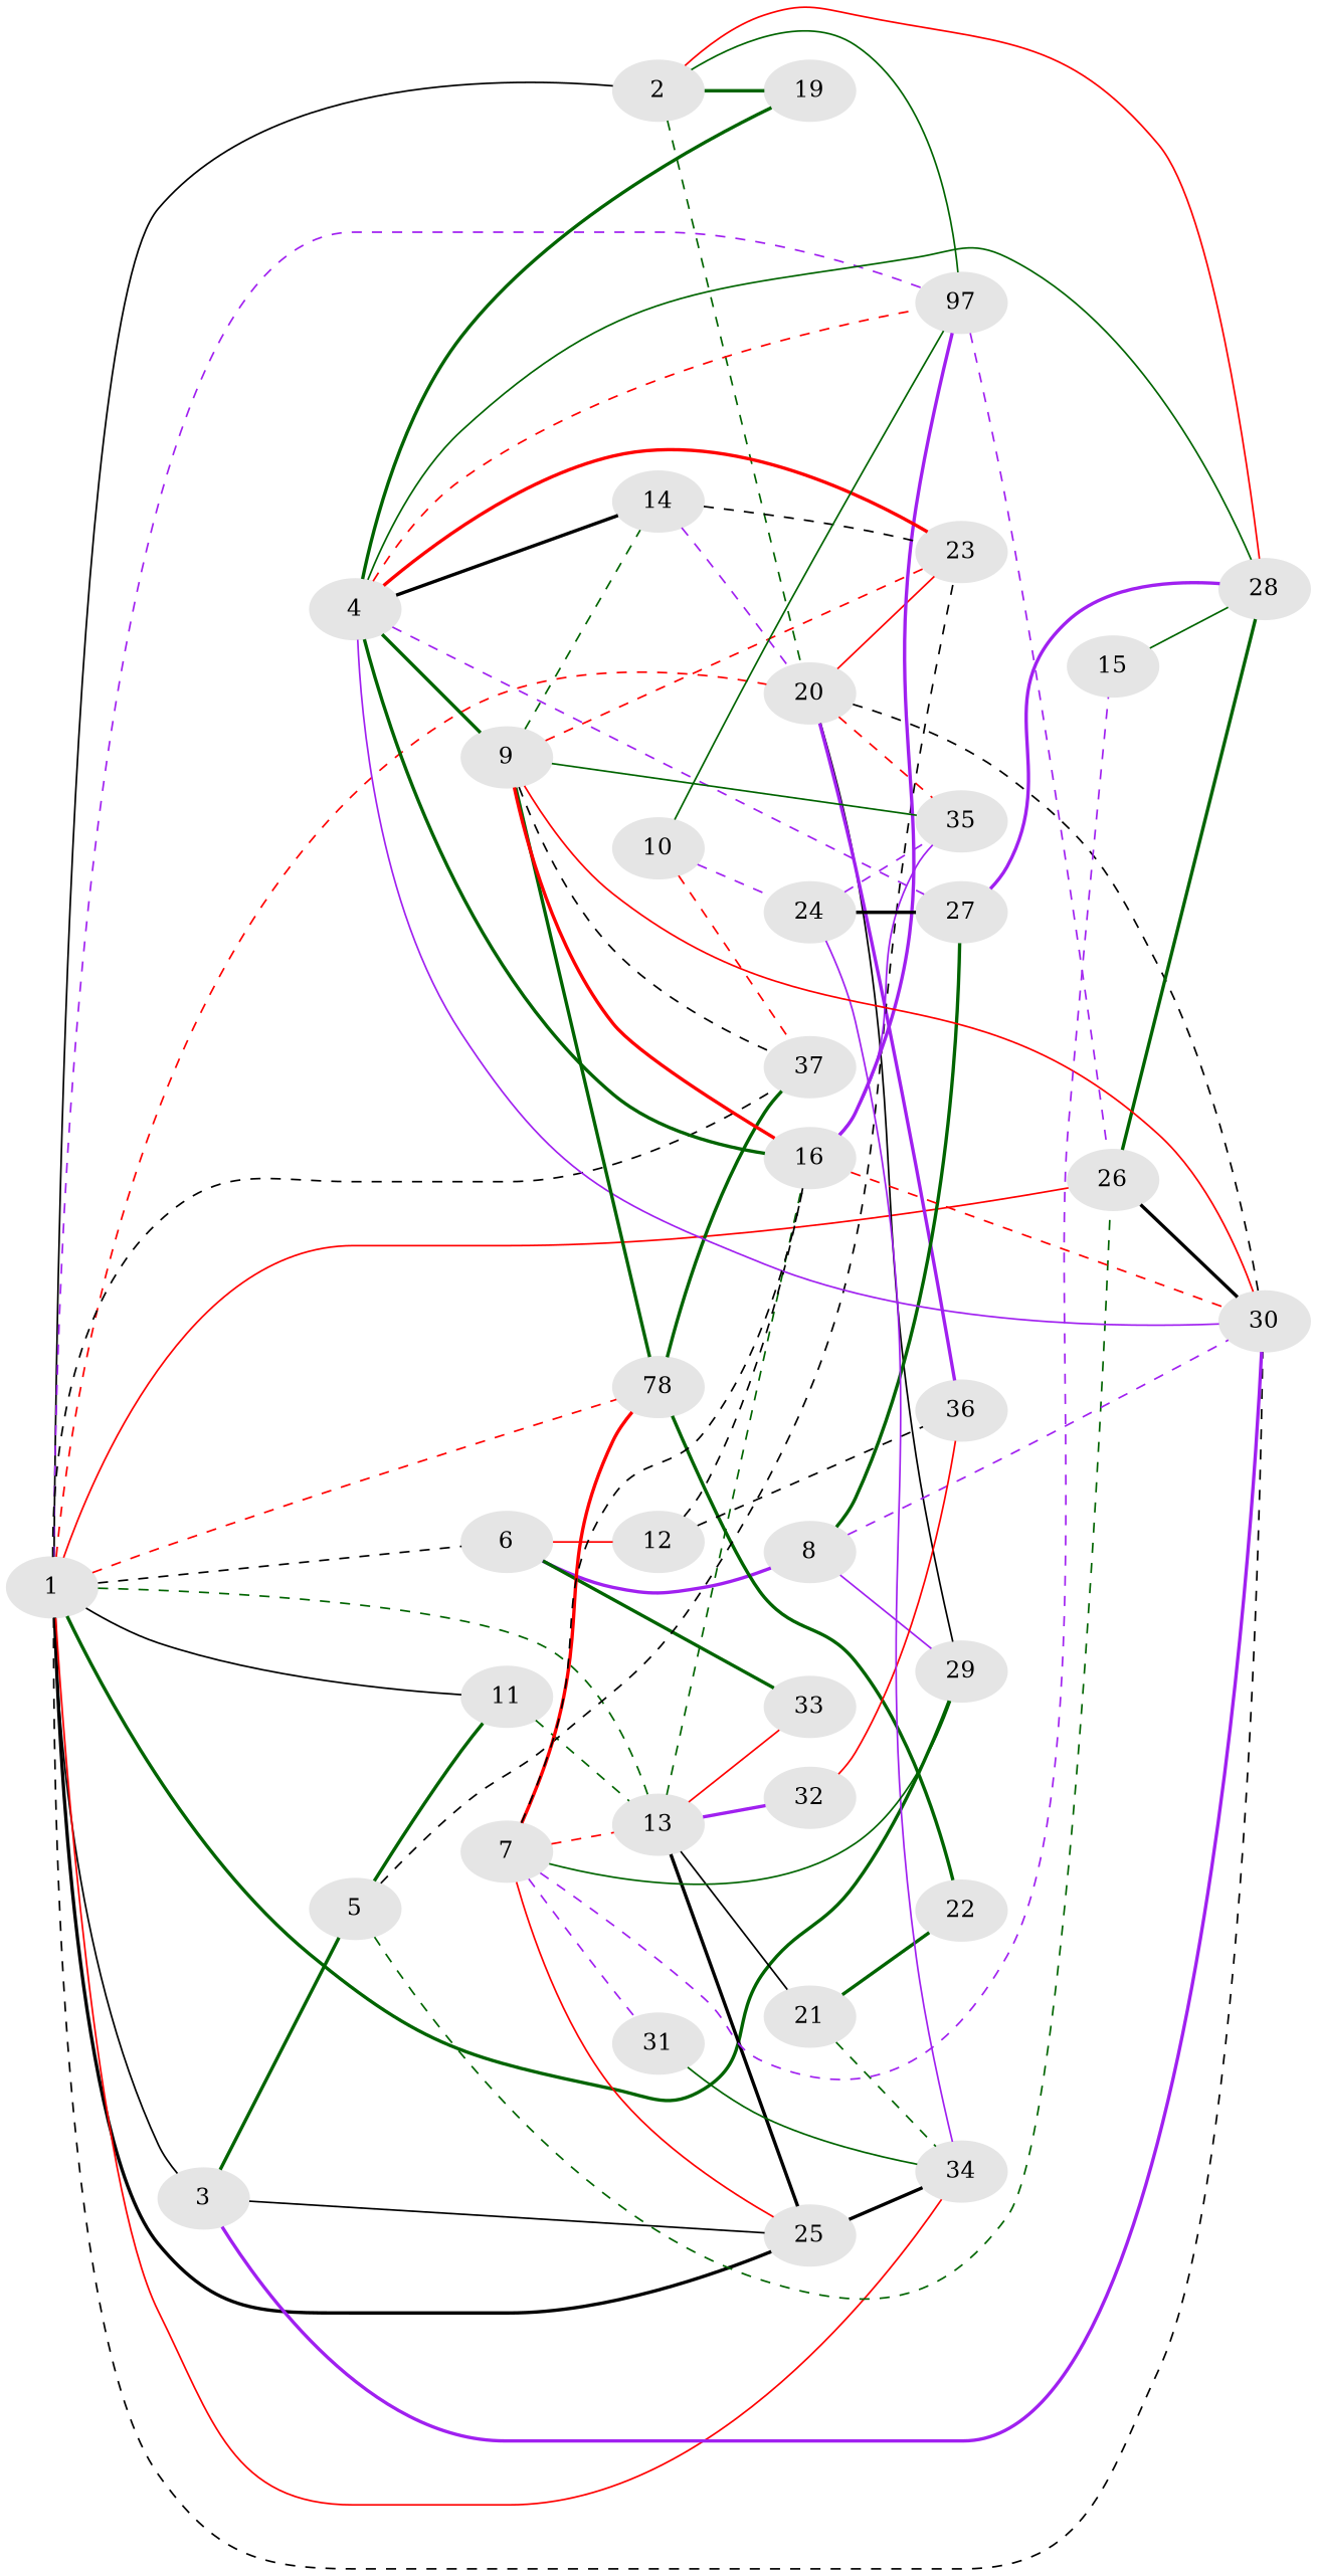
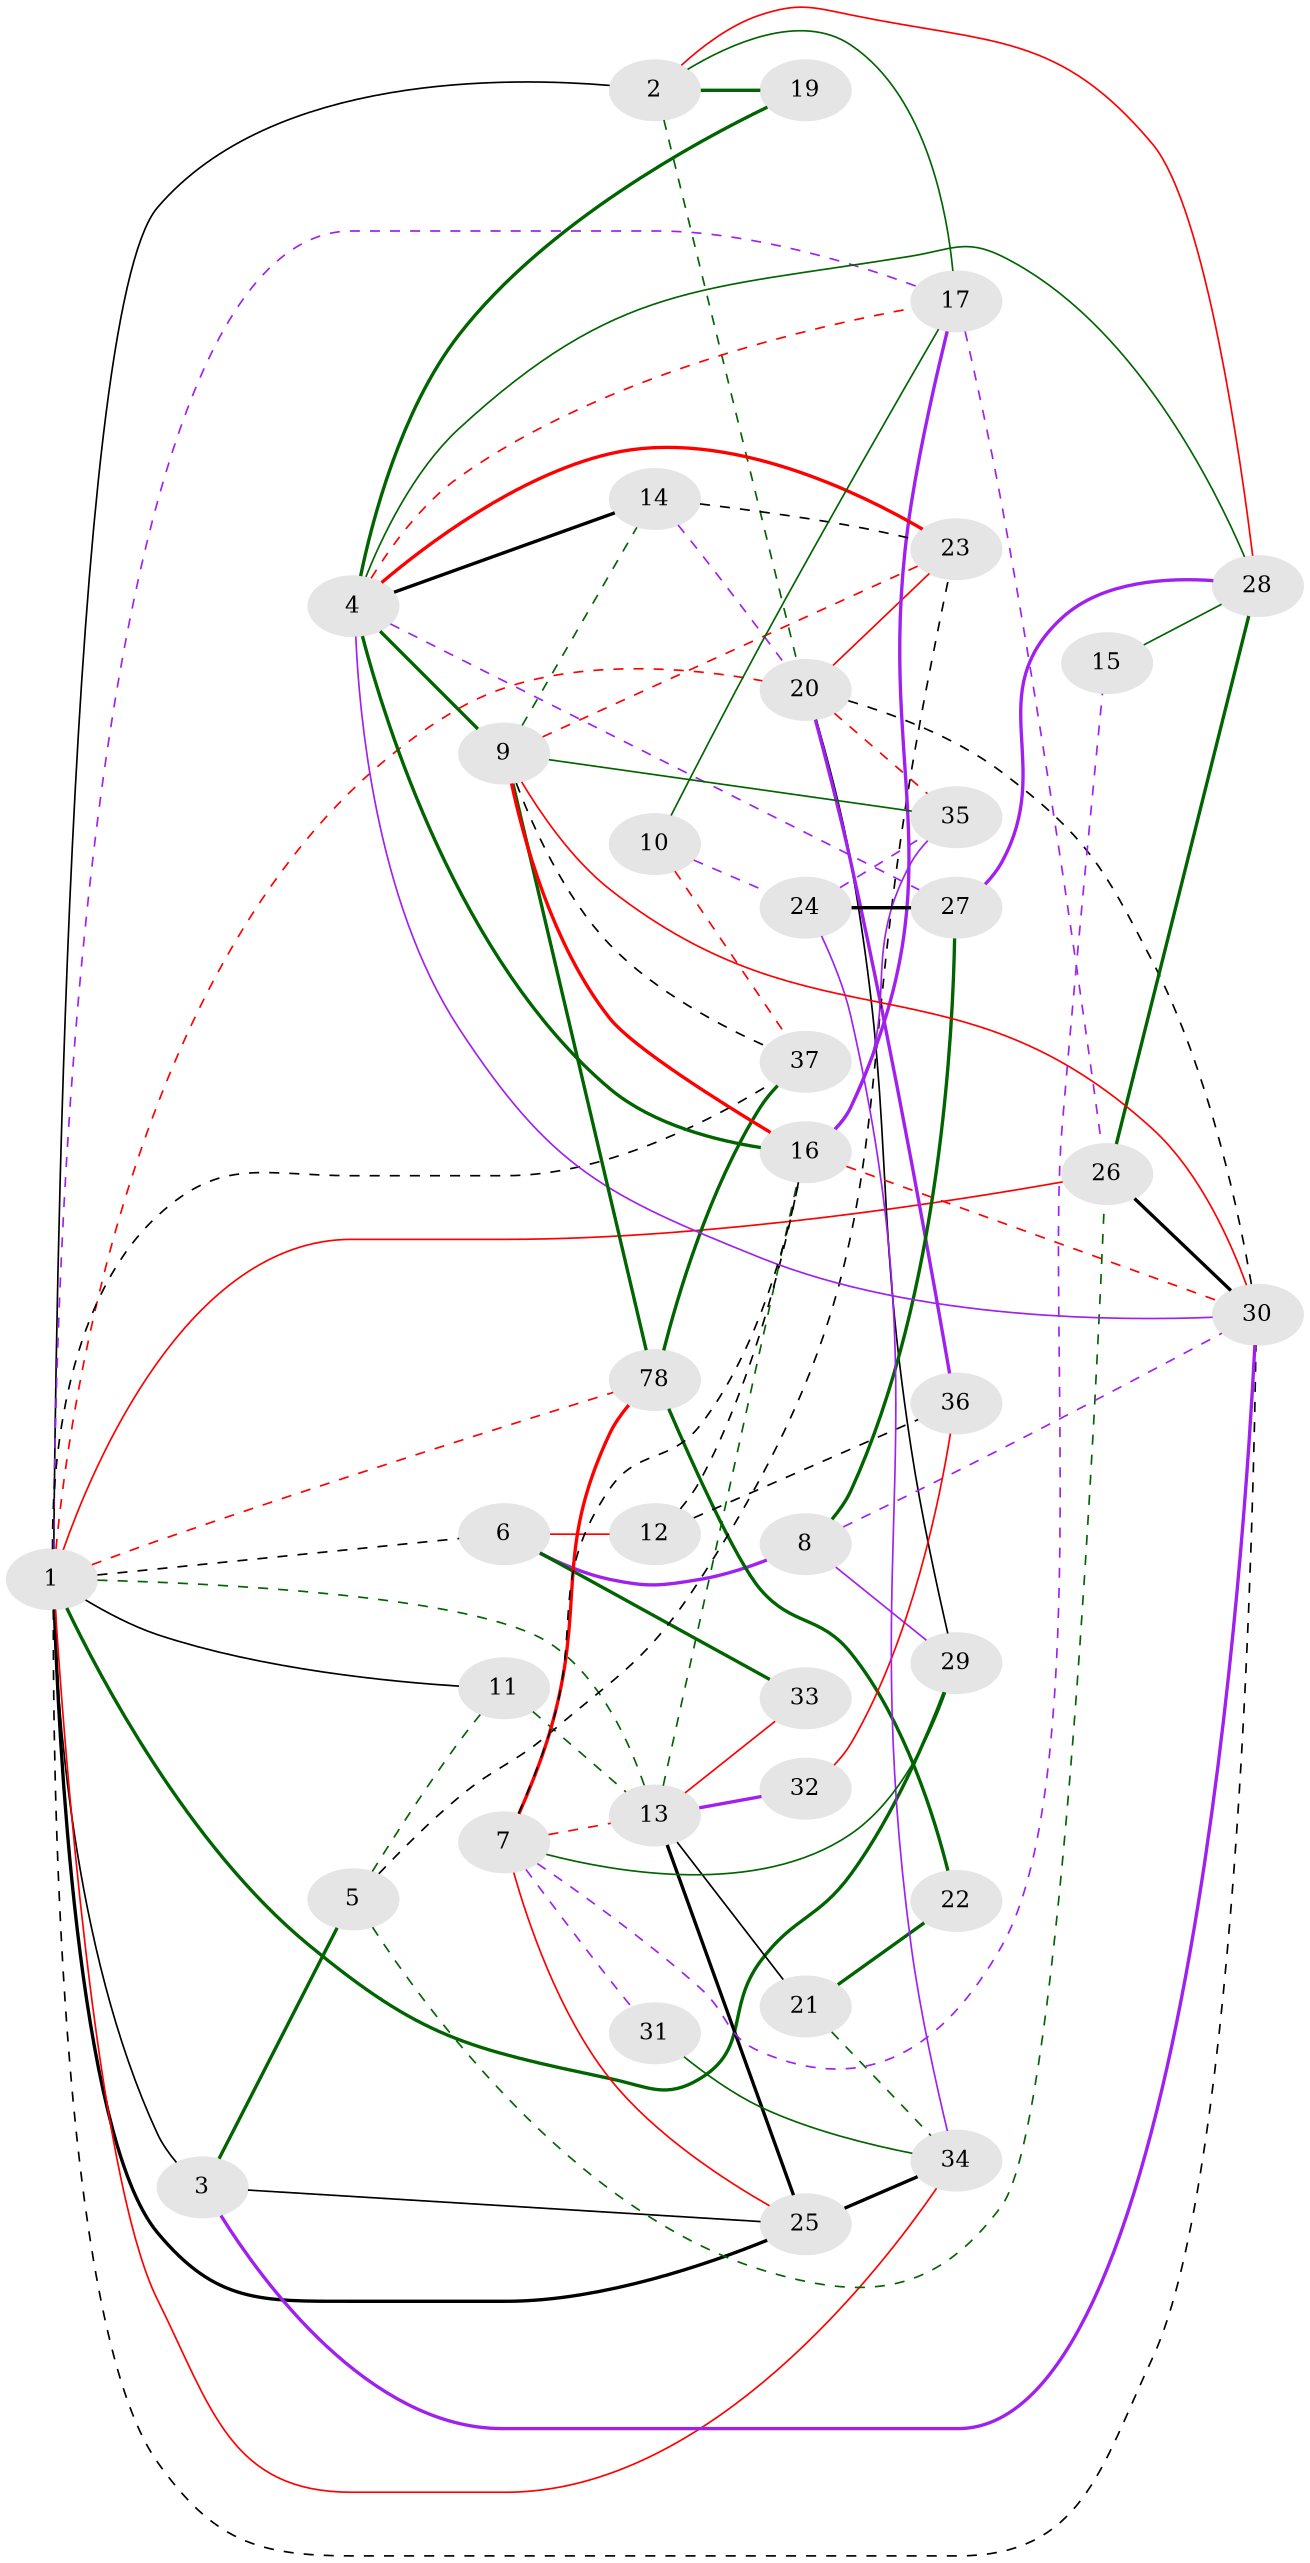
  graph {
    rankdir=LR
    node [color=gray90 style=filled]
    edge [color=darkgreen style=dashed weight=1.0]
    1
    2
    3
    6
    11
    13
-   17 [label=97]
+   17
    n8 [label=78]
    20
    25
    26
    29
    30
    34
    37
    19
    28
    5
    8
    12
    33
    16
    21
    32
    22
    23
    35
    36
    24
    27
    4
    9
    14
    7
    15
    31
    10
    1 -- 2 [color=black style=solid]
    1 -- 3 [color=black style=solid]
    1 -- 6 [color=black]
    1 -- 11 [color=black style=solid]
    1 -- 13 [weight=2.0]
    1 -- 17 [color=purple weight=4.0]
    1 -- n8 [color=red]
    1 -- 20 [color=red]
    1 -- 25 [color=black style=bold weight=2.0]
    1 -- 26 [color=red style=solid]
    1 -- 29 [style=bold]
    1 -- 30 [color=black weight=2.0]
    1 -- 34 [color=red style=solid]
    1 -- 37 [color=black]
    2 -- 17 [style=solid]
    2 -- 20
    2 -- 19 [style=bold]
    2 -- 28 [color=red style=solid]
    3 -- 25 [color=black style=solid]
    3 -- 30 [color=purple style=bold]
    3 -- 5 [style=bold]
    6 -- 8 [color=purple style=bold]
    6 -- 12 [color=red style=solid]
    6 -- 33 [style=bold]
    11 -- 13 [weight=2.0]
    13 -- 25 [color=black style=bold]
    13 -- 33 [color=red style=solid]
    13 -- 16
    13 -- 21 [color=black style=solid]
    13 -- 32 [color=purple style=bold]
    17 -- 26 [color=purple]
    n8 -- 37 [style=bold]
    n8 -- 22 [style=bold]
    20 -- 29 [color=black style=solid]
    20 -- 30 [color=black]
    20 -- 23 [color=red style=solid]
    20 -- 35 [color=red]
    20 -- 36 [color=purple style=bold]
    25 -- 34 [color=black style=bold]
    26 -- 30 [color=black style=bold]
    26 -- 28 [style=bold]
-   5 -- 11 [style=bold]
+   5 -- 11
    5 -- 26
    5 -- 23 [color=black]
    8 -- 29 [color=purple style=solid]
    8 -- 30 [color=purple]
    8 -- 27 [style=bold]
    12 -- 16 [color=black]
    12 -- 36 [color=black]
    16 -- 17 [color=purple style=bold weight=2.0]
    16 -- 30 [color=red]
    16 -- 35 [color=purple style=solid]
    21 -- 34
    21 -- 22 [style=bold]
    32 -- 36 [color=red style=solid]
    24 -- 34 [color=purple style=solid]
    24 -- 35 [color=purple]
    24 -- 27 [color=black style=bold]
    27 -- 28 [color=purple style=bold]
    4 -- 17 [color=red]
    4 -- 30 [color=purple style=solid]
    4 -- 19 [style=bold]
    4 -- 28 [style=solid]
    4 -- 16 [style=bold]
    4 -- 23 [color=red style=bold]
    4 -- 27 [color=purple]
    4 -- 9 [style=bold weight=5.0]
    4 -- 14 [color=black style=bold]
    9 -- n8 [style=bold]
    9 -- 30 [color=red style=solid]
    9 -- 37 [color=black]
    9 -- 16 [color=red style=bold weight=2.0]
    9 -- 23 [color=red]
    9 -- 35 [style=solid]
    9 -- 14
    14 -- 20 [color=purple]
    14 -- 23 [color=black]
    7 -- 13 [color=red weight=3.0]
    7 -- n8 [color=red style=bold weight=2.0]
    7 -- 25 [color=red style=solid]
    7 -- 29 [style=solid]
    7 -- 16 [color=black]
    7 -- 15 [color=purple]
    7 -- 31 [color=purple]
    15 -- 28 [style=solid]
    31 -- 34 [style=solid]
    10 -- 17 [style=solid]
    10 -- 37 [color=red]
    10 -- 24 [color=purple]
  }
